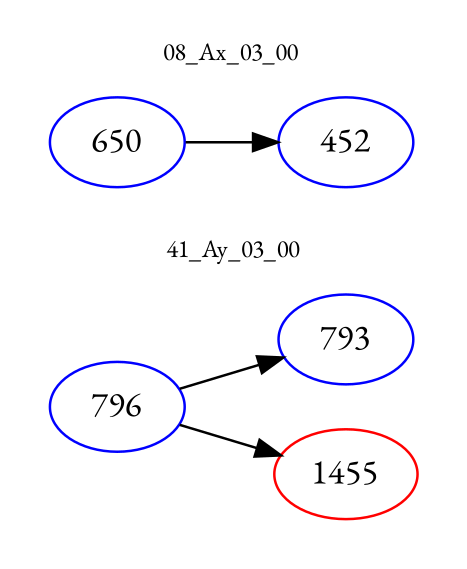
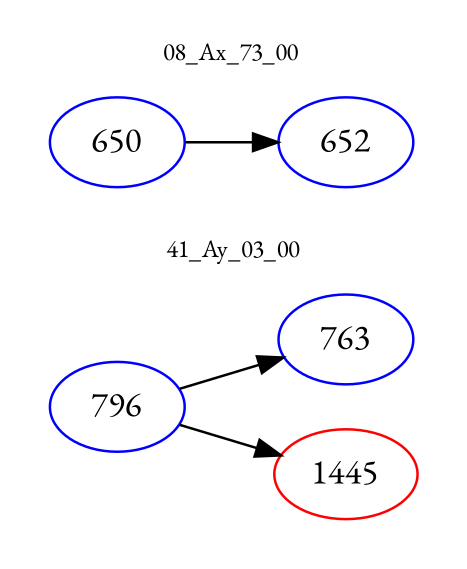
  digraph {
    fontname="EB Garamond"
    rankdir=LR
    node [color=blue fontname="EB Garamond"]
    edge [color=black fontname="EB Garamond"]
    n1 [label=796]
-   n2 [color=red label=1455]
-   n3 [label=793]
+   n2 [color=red label=1445]
+   n3 [label=763]
    n4 [label=650]
-   n5 [label=452]
+   n5 [label=652]
    subgraph cluster_1 {
      color=white
      fontsize=10
      label="41_Ay_03_00"
      n1
      n2
      n3
    }
    subgraph cluster_2 {
      color=white
      fontsize=10
-     label="08_Ax_03_00"
+     label="08_Ax_73_00"
      n4
      n5
    }
    n1 -> n2
    n1 -> n3
    n4 -> n5
  }
